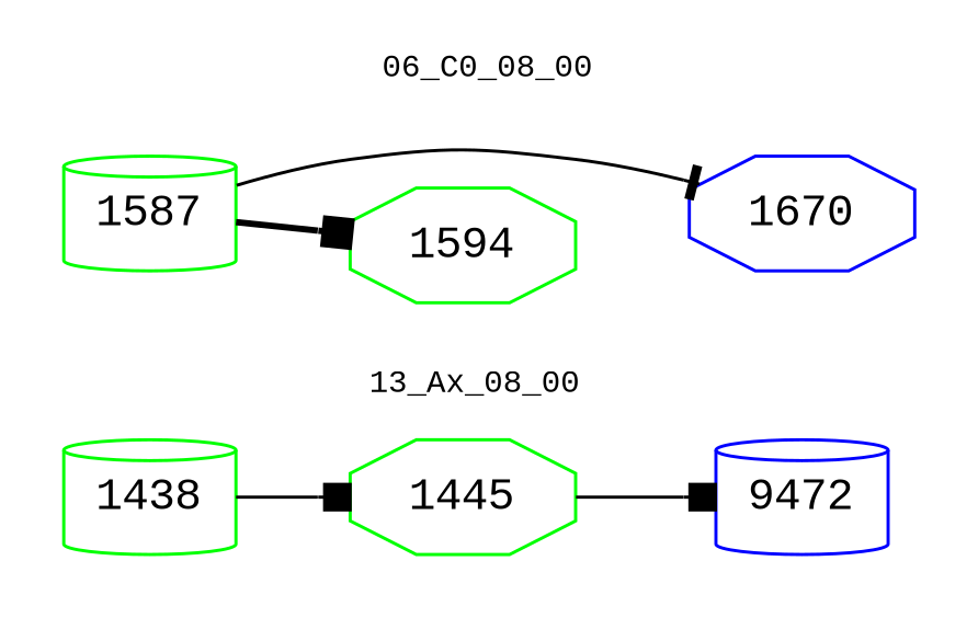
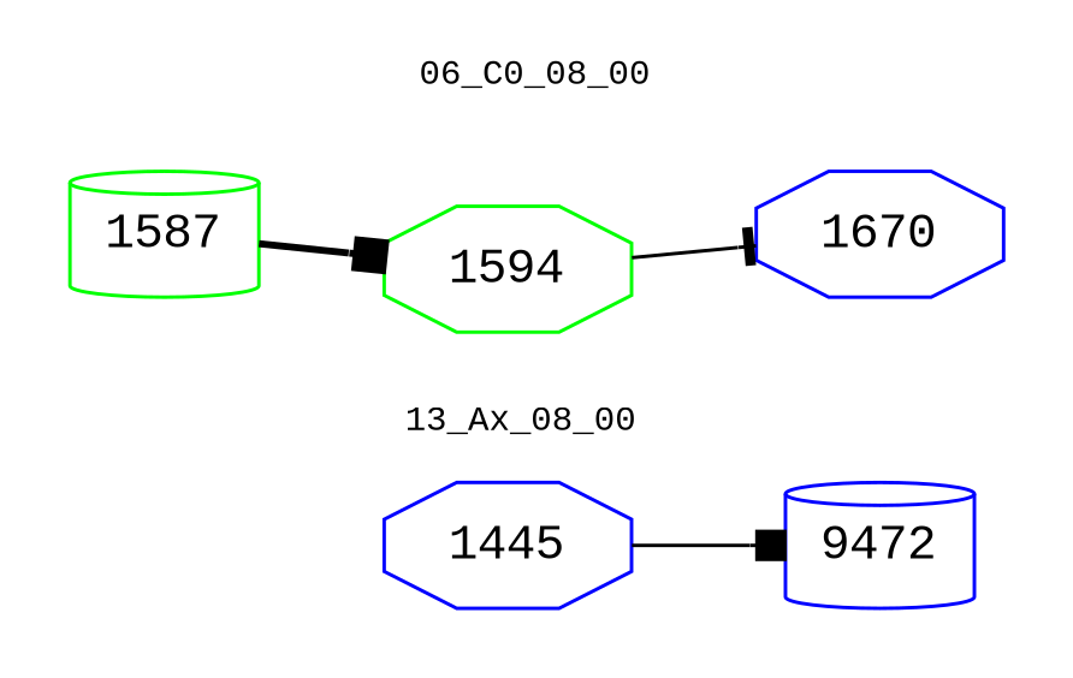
  digraph {
    fontname="Liberation Mono"
    rankdir=LR
    node [color=green fontname="Liberation Mono" shape=cylinder]
    edge [arrowhead=box color=black fontname="Liberation Mono" style=solid]
-   n1 [label=1438]
-   n2 [label=1445 shape=octagon]
+   n2 [color=blue label=1445 shape=octagon]
    n3 [color=blue label=9472]
    n4 [label=1587]
    n5 [label=1594 shape=octagon]
    n6 [color=blue label=1670 shape=octagon]
    subgraph cluster_1 {
      color=white
      fontsize=10
      label="13_Ax_08_00"
-     n1
      n2
      n3
    }
    subgraph cluster_2 {
      color=white
      fontsize=10
      label="06_C0_08_00"
      n4
      n5
      n6
    }
-   n1 -> n2
    n2 -> n3
    n4 -> n5 [style=bold]
-   n4 -> n6 [arrowhead=tee]
+   n5 -> n6 [arrowhead=tee]
  }
